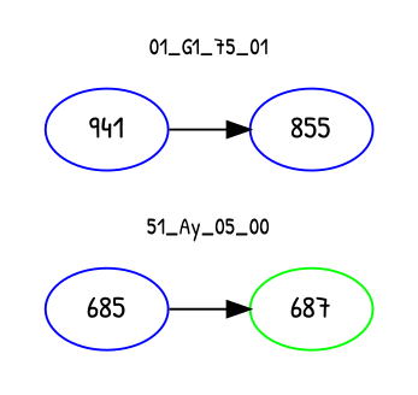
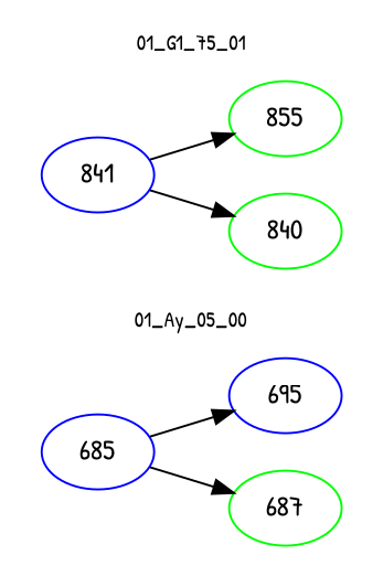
  digraph {
    fontname="Patrick Hand"
    rankdir=LR
    node [color=blue fontname="Patrick Hand"]
    edge [color=black fontname="Patrick Hand"]
    n1 [label=685]
    n2 [color=green label=687]
-   n4 [label=941]
-   n6 [label=855]
+   n3 [label=695]
+   n4 [label=841]
+   n5 [color=green label=840]
+   n6 [color=green label=855]
    subgraph cluster_1 {
      color=white
      fontsize=10
-     label="51_Ay_05_00"
+     label="01_Ay_05_00"
      n1
      n2
+     n3
    }
    subgraph cluster_2 {
      color=white
      fontsize=10
      label="01_G1_75_01"
      n4
+     n5
      n6
    }
    n1 -> n2
+   n1 -> n3
+   n4 -> n5
    n4 -> n6
  }
